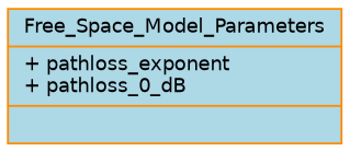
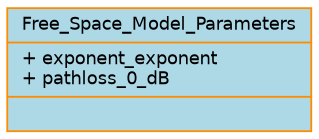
  digraph {
-   n1 [color=darkorange fillcolor=lightblue fontcolor=black fontname=Helvetica fontsize=10 height=0.2 label="{Free_Space_Model_Parameters\n|+ pathloss_exponent\l+ pathloss_0_dB\l|}" shape=record style=filled width=0.4]
+   n1 [color=darkorange fillcolor=lightblue fontcolor=black fontname=Helvetica fontsize=10 height=0.2 label="{Free_Space_Model_Parameters\n|+ exponent_exponent\l+ pathloss_0_dB\l|}" shape=record style=filled width=0.4]
  }
